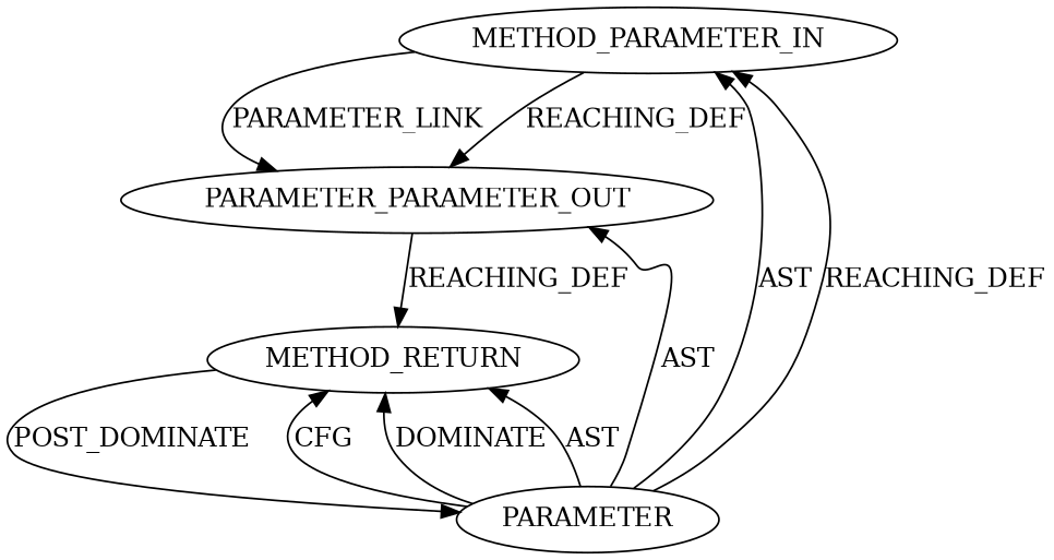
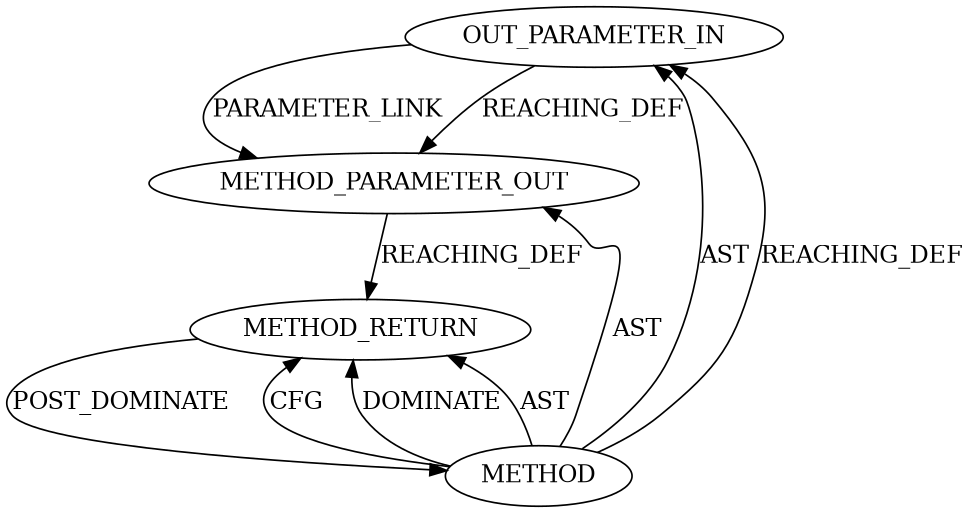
  digraph {
    node [CODE=p1 EVALUATION_STRATEGY=BY_VALUE NAME=p1 ORDER=1 TYPE_FULL_NAME=ANY]
-   n1 [INDEX=1 IS_VARIADIC=false label=METHOD_PARAMETER_IN]
-   n2 [INDEX=1 IS_VARIADIC=false label=PARAMETER_PARAMETER_OUT]
+   n1 [INDEX=1 IS_VARIADIC=false label=OUT_PARAMETER_IN]
+   n2 [INDEX=1 IS_VARIADIC=false label=METHOD_PARAMETER_OUT]
    n3 [CODE=RET ORDER=2 label=METHOD_RETURN NAME=""]
-   n4 [AST_PARENT_FULL_NAME="<global>" AST_PARENT_TYPE=NAMESPACE_BLOCK CODE="<empty>" FILENAME="<empty>" FULL_NAME=atomic_read IS_EXTERNAL=true NAME=atomic_read ORDER=0 label=PARAMETER EVALUATION_STRATEGY="" TYPE_FULL_NAME=""]
+   n4 [AST_PARENT_FULL_NAME="<global>" AST_PARENT_TYPE=NAMESPACE_BLOCK CODE="<empty>" FILENAME="<empty>" FULL_NAME=atomic_read IS_EXTERNAL=true NAME=atomic_read ORDER=0 label=METHOD EVALUATION_STRATEGY="" TYPE_FULL_NAME=""]
    n1 -> n2 [label=PARAMETER_LINK]
    n1 -> n2 [VARIABLE=p1 label=REACHING_DEF]
    n2 -> n3 [VARIABLE=p1 label=REACHING_DEF]
    n3 -> n4 [label=POST_DOMINATE]
    n4 -> n1 [label=AST]
    n4 -> n1 [label=REACHING_DEF]
    n4 -> n2 [label=AST]
    n4 -> n3 [label=CFG]
    n4 -> n3 [label=DOMINATE]
    n4 -> n3 [label=AST]
  }
